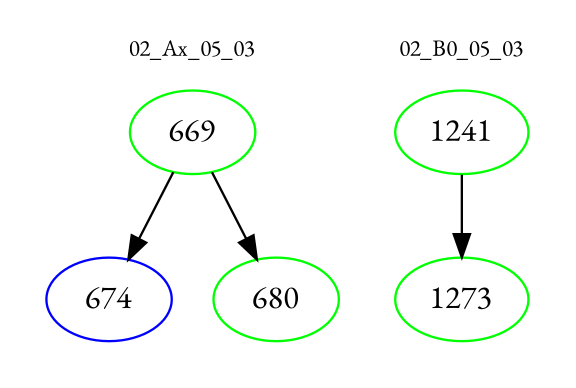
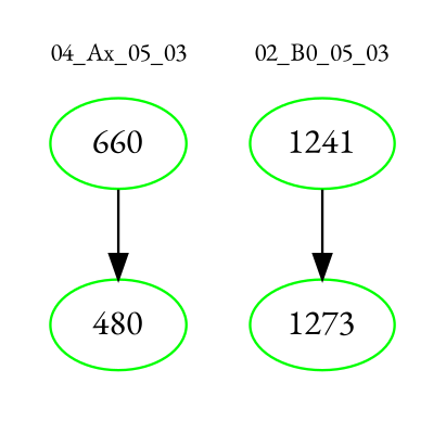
  digraph {
    fontname="EB Garamond"
    node [color=green fontname="EB Garamond"]
    edge [color=black fontname="EB Garamond"]
-   n1 [label=669]
-   n2 [color=blue label=674]
-   n3 [label=680]
+   n1 [label=660]
+   n3 [label=480]
    n4 [label=1241]
    n5 [label=1273]
    subgraph cluster_1 {
      color=white
      fontsize=10
-     label="02_Ax_05_03"
+     label="04_Ax_05_03"
      n1
-     n2
      n3
    }
    subgraph cluster_2 {
      color=white
      fontsize=10
      label="02_B0_05_03"
      n4
      n5
    }
-   n1 -> n2
    n1 -> n3
    n4 -> n5
  }
